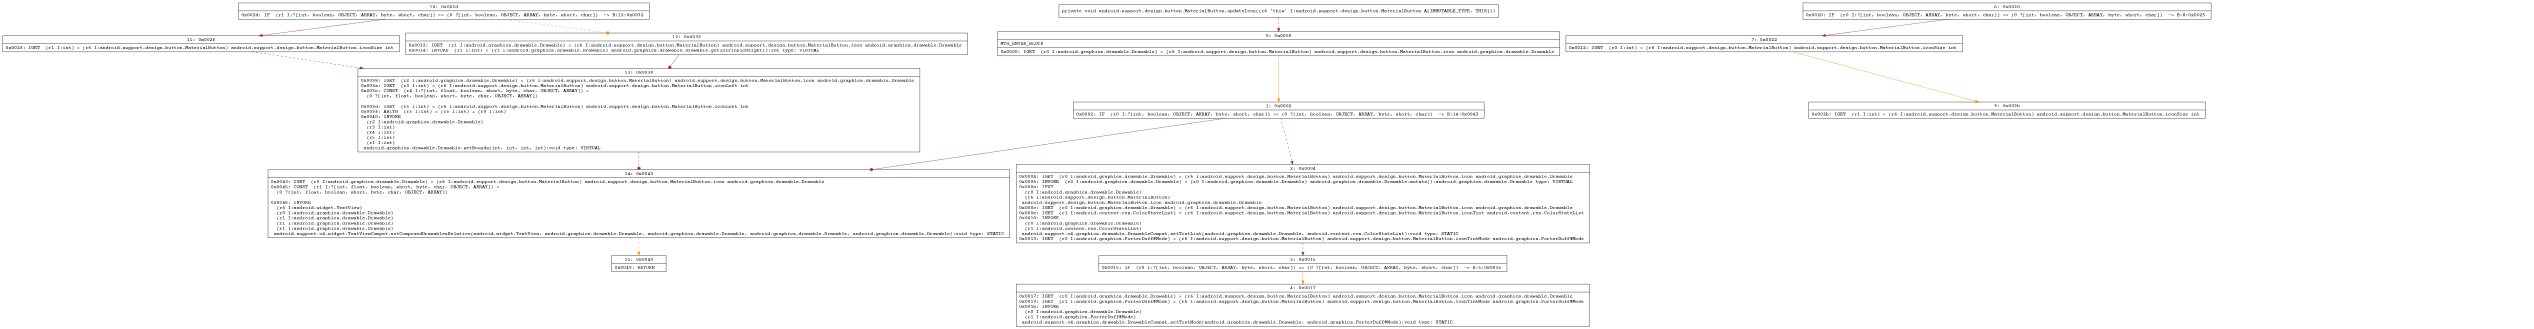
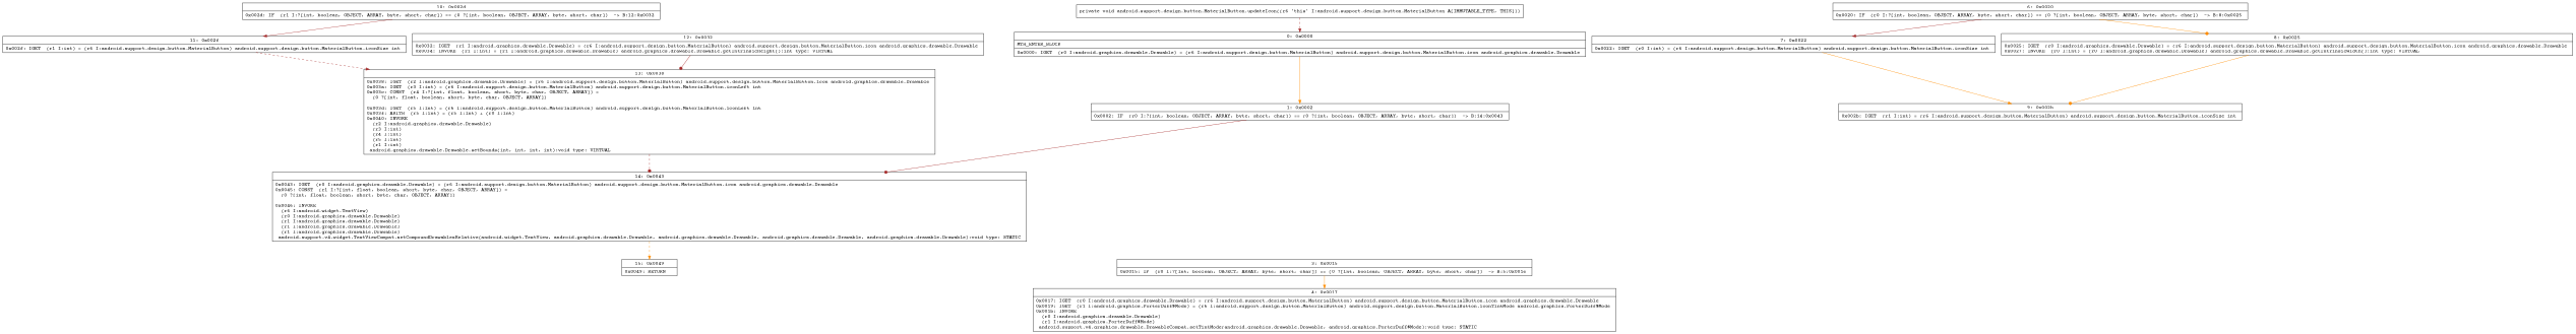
  digraph {
    fontname="Courier Prime"
    node [fontname="Courier Prime" shape=record]
    edge [arrowhead=normal color=brown fontname="Courier Prime" style=solid]
    n1 [label="{0\:\ 0x0000|MTH_ENTER_BLOCK\l|0x0000: IGET  (r0 I:android.graphics.drawable.Drawable) = (r6 I:android.support.design.button.MaterialButton) android.support.design.button.MaterialButton.icon android.graphics.drawable.Drawable \l}"]
    n2 [label="{1\:\ 0x0002|0x0002: IF  (r0 I:?[int, boolean, OBJECT, ARRAY, byte, short, char]) == (0 ?[int, boolean, OBJECT, ARRAY, byte, short, char])  \-\> B:14:0x0043 \l}"]
-   n3 [label="{2\:\ 0x0004|0x0004: IGET  (r0 I:android.graphics.drawable.Drawable) = (r6 I:android.support.design.button.MaterialButton) android.support.design.button.MaterialButton.icon android.graphics.drawable.Drawable \l0x0006: INVOKE  (r0 I:android.graphics.drawable.Drawable) = (r0 I:android.graphics.drawable.Drawable) android.graphics.drawable.Drawable.mutate():android.graphics.drawable.Drawable type: VIRTUAL \l0x000a: IPUT  \l  (r0 I:android.graphics.drawable.Drawable)\l  (r6 I:android.support.design.button.MaterialButton)\l android.support.design.button.MaterialButton.icon android.graphics.drawable.Drawable \l0x000c: IGET  (r0 I:android.graphics.drawable.Drawable) = (r6 I:android.support.design.button.MaterialButton) android.support.design.button.MaterialButton.icon android.graphics.drawable.Drawable \l0x000e: IGET  (r1 I:android.content.res.ColorStateList) = (r6 I:android.support.design.button.MaterialButton) android.support.design.button.MaterialButton.iconTint android.content.res.ColorStateList \l0x0010: INVOKE  \l  (r0 I:android.graphics.drawable.Drawable)\l  (r1 I:android.content.res.ColorStateList)\l android.support.v4.graphics.drawable.DrawableCompat.setTintList(android.graphics.drawable.Drawable, android.content.res.ColorStateList):void type: STATIC \l0x0013: IGET  (r0 I:android.graphics.PorterDuff$Mode) = (r6 I:android.support.design.button.MaterialButton) android.support.design.button.MaterialButton.iconTintMode android.graphics.PorterDuff$Mode \l}"]
    n4 [label="{14\:\ 0x0043|0x0043: IGET  (r0 I:android.graphics.drawable.Drawable) = (r6 I:android.support.design.button.MaterialButton) android.support.design.button.MaterialButton.icon android.graphics.drawable.Drawable \l0x0045: CONST  (r1 I:?[int, float, boolean, short, byte, char, OBJECT, ARRAY]) = \l  (0 ?[int, float, boolean, short, byte, char, OBJECT, ARRAY])\l \l0x0046: INVOKE  \l  (r6 I:android.widget.TextView)\l  (r0 I:android.graphics.drawable.Drawable)\l  (r1 I:android.graphics.drawable.Drawable)\l  (r1 I:android.graphics.drawable.Drawable)\l  (r1 I:android.graphics.drawable.Drawable)\l android.support.v4.widget.TextViewCompat.setCompoundDrawablesRelative(android.widget.TextView, android.graphics.drawable.Drawable, android.graphics.drawable.Drawable, android.graphics.drawable.Drawable, android.graphics.drawable.Drawable):void type: STATIC \l}"]
    n5 [label="{3\:\ 0x0015|0x0015: IF  (r0 I:?[int, boolean, OBJECT, ARRAY, byte, short, char]) == (0 ?[int, boolean, OBJECT, ARRAY, byte, short, char])  \-\> B:5:0x001e \l}"]
    n6 [label="{15\:\ 0x0049|0x0049: RETURN   \l}"]
    n7 [label="{4\:\ 0x0017|0x0017: IGET  (r0 I:android.graphics.drawable.Drawable) = (r6 I:android.support.design.button.MaterialButton) android.support.design.button.MaterialButton.icon android.graphics.drawable.Drawable \l0x0019: IGET  (r1 I:android.graphics.PorterDuff$Mode) = (r6 I:android.support.design.button.MaterialButton) android.support.design.button.MaterialButton.iconTintMode android.graphics.PorterDuff$Mode \l0x001b: INVOKE  \l  (r0 I:android.graphics.drawable.Drawable)\l  (r1 I:android.graphics.PorterDuff$Mode)\l android.support.v4.graphics.drawable.DrawableCompat.setTintMode(android.graphics.drawable.Drawable, android.graphics.PorterDuff$Mode):void type: STATIC \l}"]
    n8 [label="{6\:\ 0x0020|0x0020: IF  (r0 I:?[int, boolean, OBJECT, ARRAY, byte, short, char]) == (0 ?[int, boolean, OBJECT, ARRAY, byte, short, char])  \-\> B:8:0x0025 \l}"]
    n9 [label="{7\:\ 0x0022|0x0022: IGET  (r0 I:int) = (r6 I:android.support.design.button.MaterialButton) android.support.design.button.MaterialButton.iconSize int \l}"]
+   n10 [label="{8\:\ 0x0025|0x0025: IGET  (r0 I:android.graphics.drawable.Drawable) = (r6 I:android.support.design.button.MaterialButton) android.support.design.button.MaterialButton.icon android.graphics.drawable.Drawable \l0x0027: INVOKE  (r0 I:int) = (r0 I:android.graphics.drawable.Drawable) android.graphics.drawable.Drawable.getIntrinsicWidth():int type: VIRTUAL \l}"]
    n11 [label="{9\:\ 0x002b|0x002b: IGET  (r1 I:int) = (r6 I:android.support.design.button.MaterialButton) android.support.design.button.MaterialButton.iconSize int \l}"]
    n12 [label="{10\:\ 0x002d|0x002d: IF  (r1 I:?[int, boolean, OBJECT, ARRAY, byte, short, char]) == (0 ?[int, boolean, OBJECT, ARRAY, byte, short, char])  \-\> B:12:0x0032 \l}"]
    n13 [label="{11\:\ 0x002f|0x002f: IGET  (r1 I:int) = (r6 I:android.support.design.button.MaterialButton) android.support.design.button.MaterialButton.iconSize int \l}"]
    n14 [label="{12\:\ 0x0032|0x0032: IGET  (r1 I:android.graphics.drawable.Drawable) = (r6 I:android.support.design.button.MaterialButton) android.support.design.button.MaterialButton.icon android.graphics.drawable.Drawable \l0x0034: INVOKE  (r1 I:int) = (r1 I:android.graphics.drawable.Drawable) android.graphics.drawable.Drawable.getIntrinsicHeight():int type: VIRTUAL \l}"]
    n15 [label="{13\:\ 0x0038|0x0038: IGET  (r2 I:android.graphics.drawable.Drawable) = (r6 I:android.support.design.button.MaterialButton) android.support.design.button.MaterialButton.icon android.graphics.drawable.Drawable \l0x003a: IGET  (r3 I:int) = (r6 I:android.support.design.button.MaterialButton) android.support.design.button.MaterialButton.iconLeft int \l0x003c: CONST  (r4 I:?[int, float, boolean, short, byte, char, OBJECT, ARRAY]) = \l  (0 ?[int, float, boolean, short, byte, char, OBJECT, ARRAY])\l \l0x003d: IGET  (r5 I:int) = (r6 I:android.support.design.button.MaterialButton) android.support.design.button.MaterialButton.iconLeft int \l0x003f: ARITH  (r5 I:int) = (r5 I:int) + (r0 I:int) \l0x0040: INVOKE  \l  (r2 I:android.graphics.drawable.Drawable)\l  (r3 I:int)\l  (r4 I:int)\l  (r5 I:int)\l  (r1 I:int)\l android.graphics.drawable.Drawable.setBounds(int, int, int, int):void type: VIRTUAL \l}"]
    n16 [label="{private void android.support.design.button.MaterialButton.updateIcon((r6 'this' I:android.support.design.button.MaterialButton A[IMMUTABLE_TYPE, THIS])) }"]
    n1 -> n2 [color=darkorange]
-   n2 -> n3 [style=dashed]
    n2 -> n4 [arrowhead=dot]
-   n3 -> n5 [style=dashed]
    n4 -> n6 [color=darkorange style=dashed]
    n5 -> n7 [color=darkorange]
    n8 -> n9
+   n8 -> n10 [arrowhead=dot color=darkorange]
    n9 -> n11 [color=darkorange]
+   n10 -> n11 [arrowhead=dot color=darkorange]
    n12 -> n13
-   n12 -> n14 [arrowhead=dot color=darkorange style=dashed]
    n13 -> n15 [style=dashed]
    n14 -> n15 [arrowhead=dot]
    n15 -> n4 [arrowhead=dot style=dashed]
    n16 -> n1 [style=dashed]
  }
